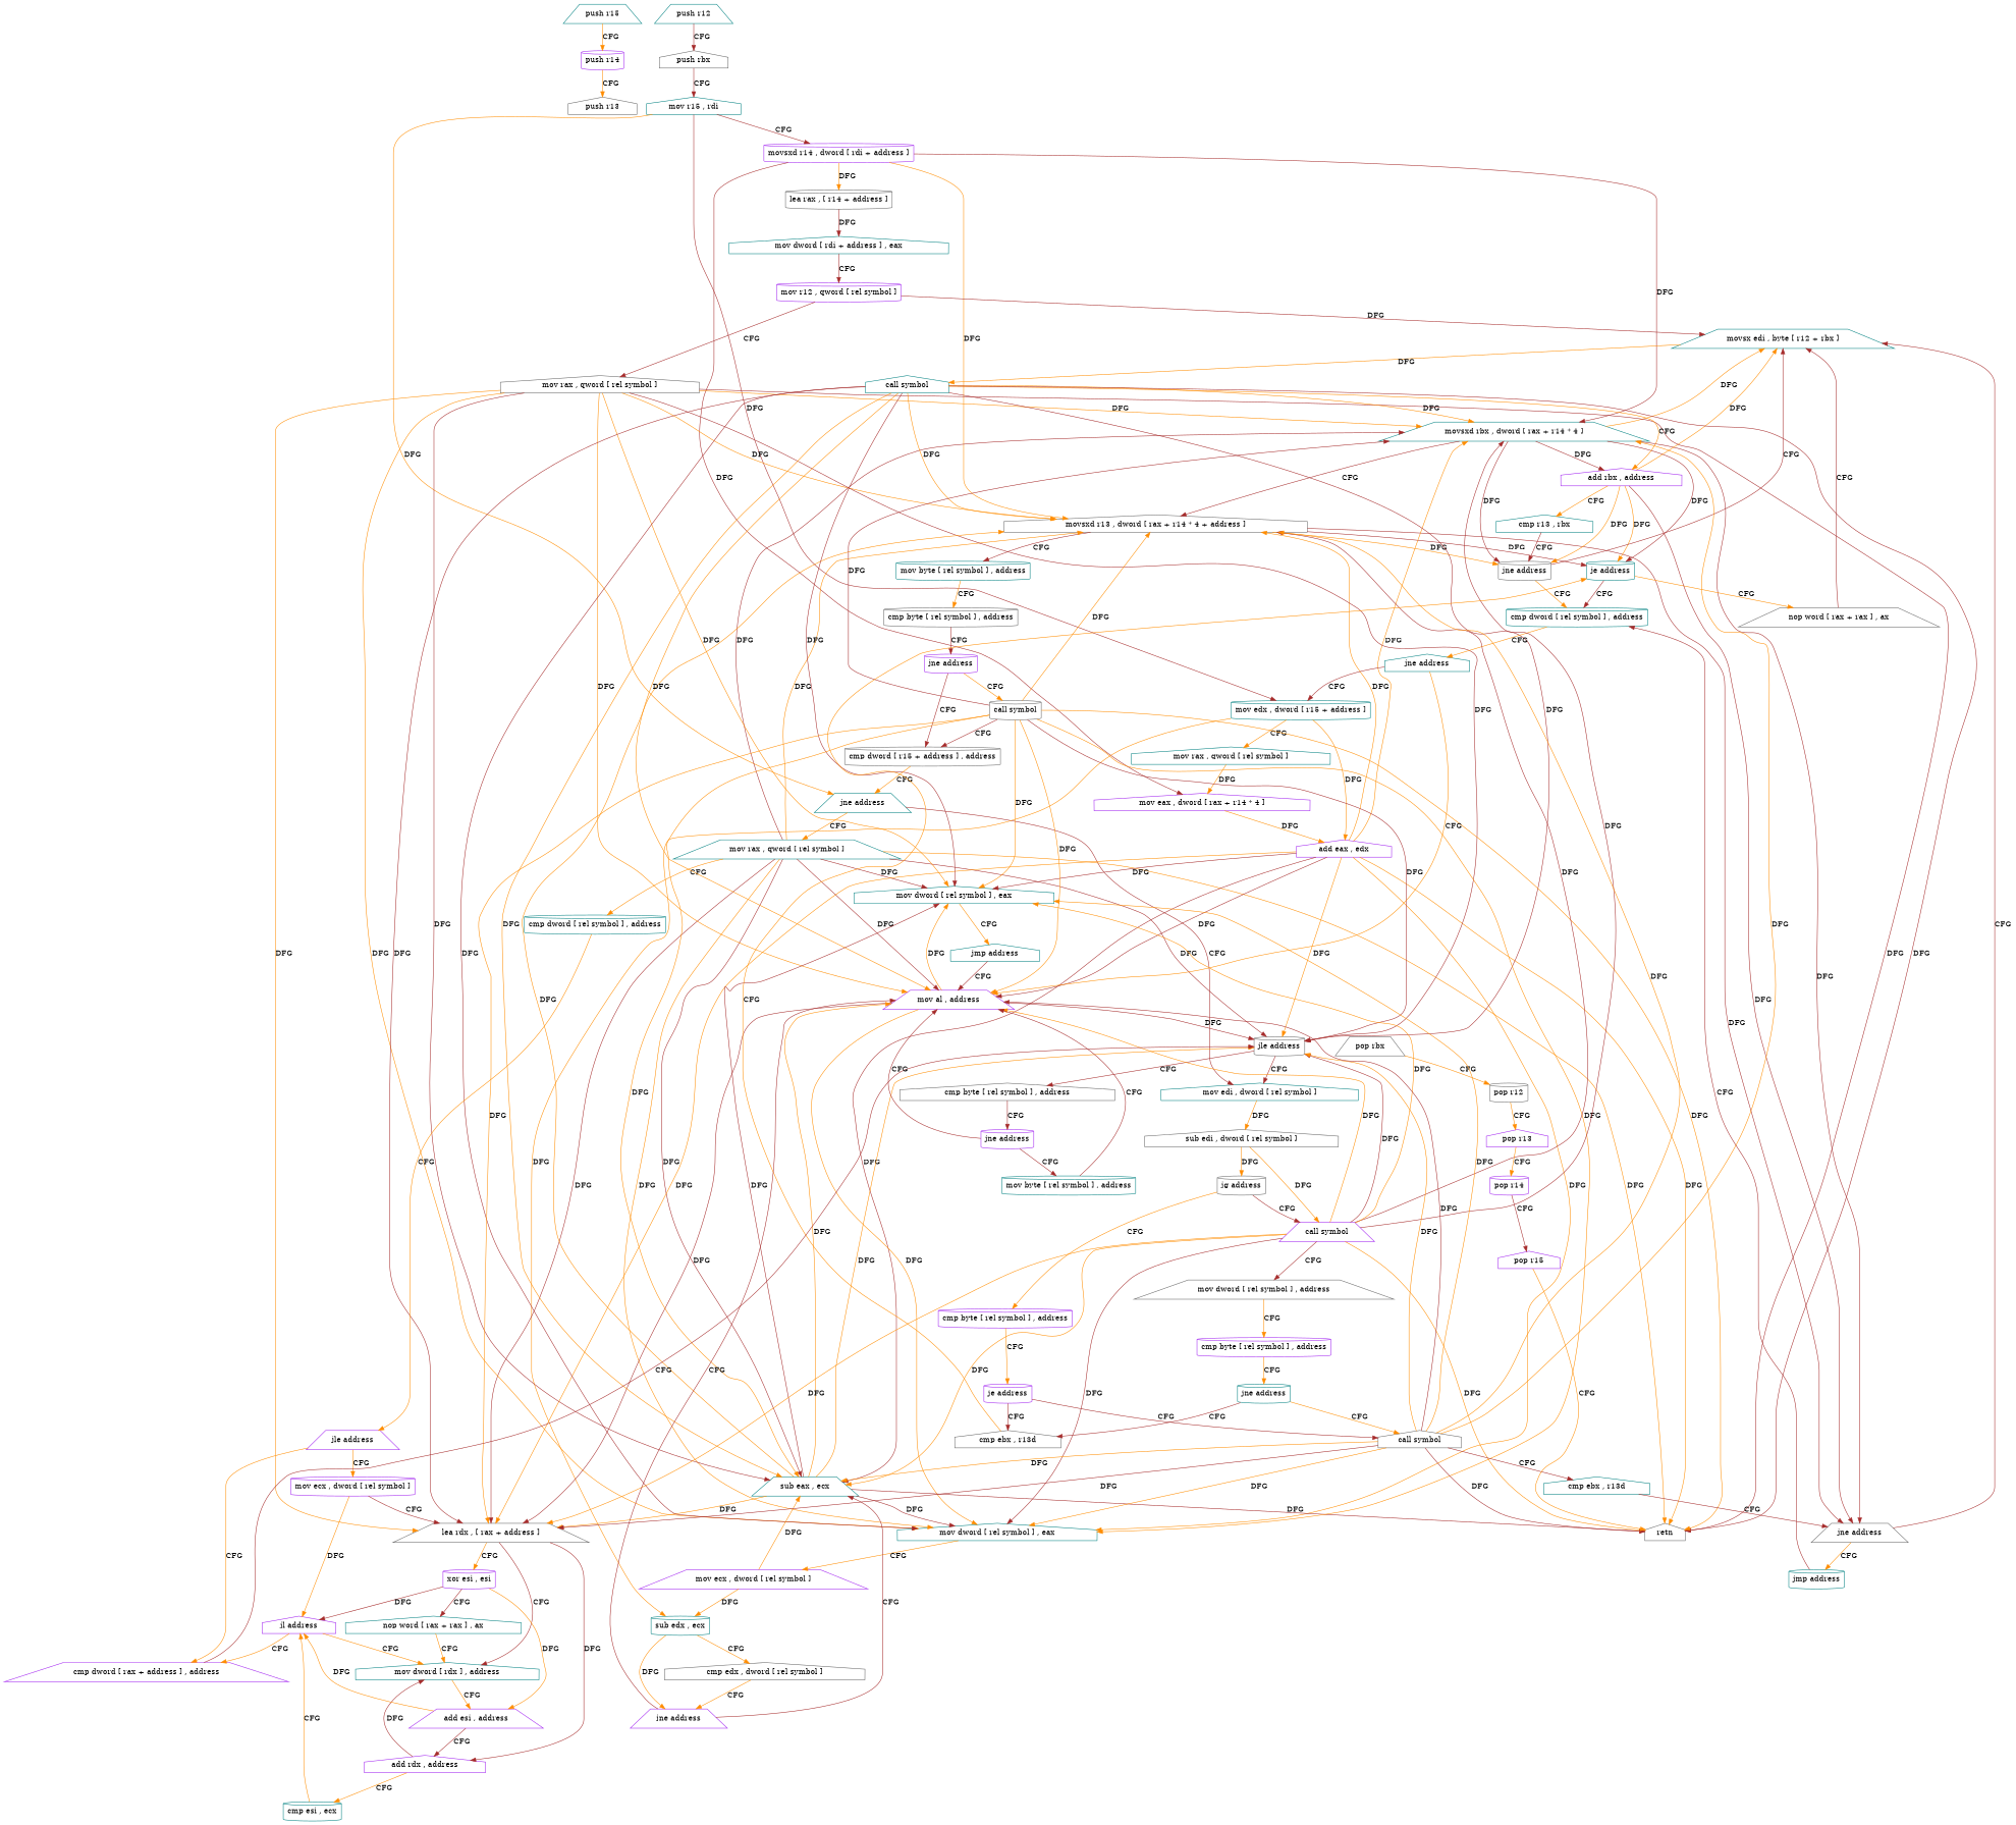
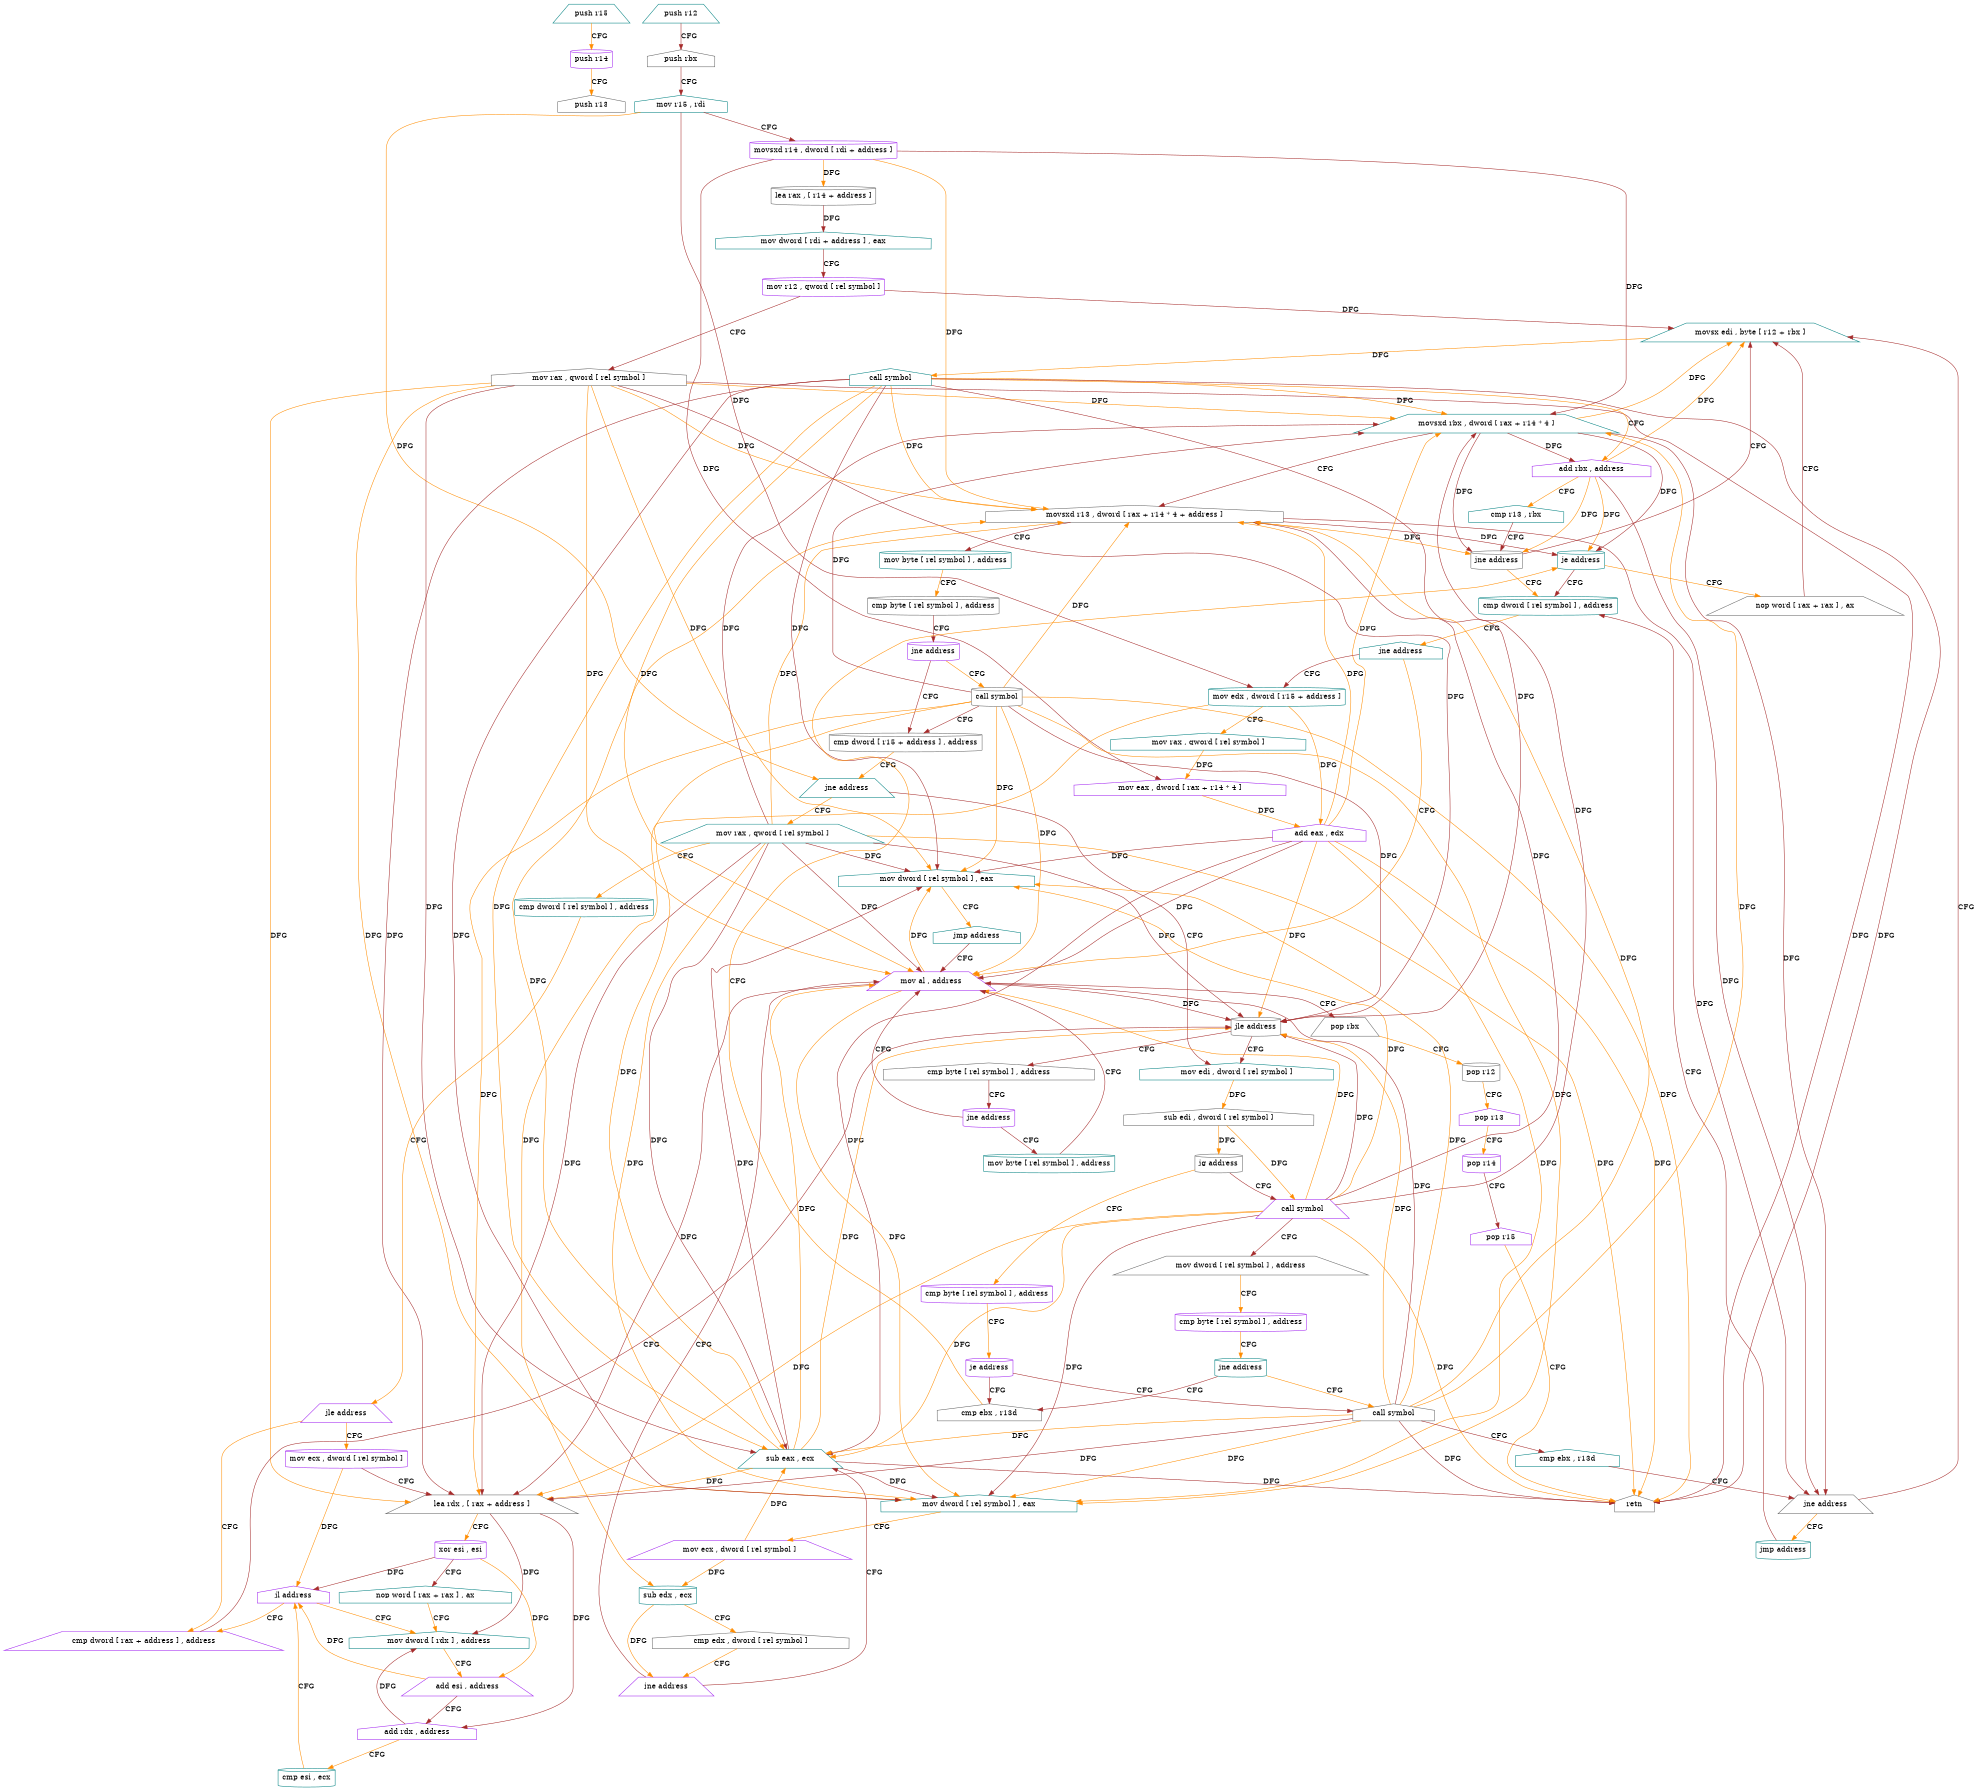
  digraph {
    node [color=teal shape=house]
    edge [color=darkorange]
    n1 [label="push r15" shape=trapezium]
    n2 [color=purple label="push r14" shape=cylinder]
    n3 [color=gray40 label="push r13"]
    n4 [label="push r12" shape=trapezium]
    n5 [color=gray40 label="push rbx"]
    n6 [label="mov r15 , rdi"]
    n7 [color=purple label="movsxd r14 , dword [ rdi + address ]" shape=cylinder]
    n8 [label="jne address" shape=trapezium]
    n9 [label="mov edx , dword [ r15 + address ]" shape=cylinder]
    n10 [color=gray40 label="lea rax , [ r14 + address ]" shape=cylinder]
    n11 [label="movsxd rbx , dword [ rax + r14 * 4 ]" shape=trapezium]
    n12 [color=gray40 label="movsxd r13 , dword [ rax + r14 * 4 + address ]"]
    n13 [color=purple label="mov eax , dword [ rax + r14 * 4 ]"]
    n14 [label="mov edi , dword [ rel symbol ]"]
    n15 [label="mov rax , qword [ rel symbol ]" shape=trapezium]
    n16 [label="mov rax , qword [ rel symbol ]"]
    n17 [color=purple label="add eax , edx"]
    n18 [label="sub edx , ecx" shape=cylinder]
    n19 [label="mov dword [ rdi + address ] , eax"]
    n20 [label="movsx edi , byte [ r12 + rbx ]" shape=trapezium]
    n21 [label="je address" shape=cylinder]
    n22 [color=gray40 label="jne address" shape=trapezium]
    n23 [color=purple label="add rbx , address"]
    n24 [color=gray40 label="jne address" shape=cylinder]
    n25 [label="mov byte [ rel symbol ] , address" shape=cylinder]
    n26 [color=purple label="mov r12 , qword [ rel symbol ]" shape=cylinder]
    n27 [color=gray40 label="mov rax , qword [ rel symbol ]"]
    n28 [color=gray40 label="jle address" shape=cylinder]
    n29 [color=gray40 label="lea rdx , [ rax + address ]" shape=trapezium]
    n30 [color=purple label="mov al , address" shape=trapezium]
    n31 [color=gray40 label=retn]
    n32 [label="mov dword [ rel symbol ] , eax"]
    n33 [label="sub eax , ecx" shape=trapezium]
    n34 [label="mov dword [ rel symbol ] , eax"]
    n35 [label="call symbol"]
    n36 [color=gray40 label="cmp byte [ rel symbol ] , address"]
    n37 [color=purple label="xor esi , esi" shape=cylinder]
    n38 [label="mov dword [ rdx ] , address"]
    n39 [color=purple label="add rdx , address"]
    n40 [color=gray40 label="pop rbx" shape=trapezium]
    n41 [color=purple label="mov ecx , dword [ rel symbol ]" shape=trapezium]
    n42 [label="jmp address"]
    n43 [label="cmp dword [ rel symbol ] , address" shape=cylinder]
    n44 [color=gray40 label="nop word [ rax + rax ] , ax" shape=trapezium]
    n45 [label="jmp address" shape=cylinder]
    n46 [label="cmp r13 , rbx"]
    n47 [color=gray40 label="cmp byte [ rel symbol ] , address" shape=cylinder]
    n48 [color=purple label="jne address" shape=cylinder]
    n49 [color=gray40 label="cmp dword [ r15 + address ] , address" shape=cylinder]
    n50 [color=gray40 label="call symbol" shape=cylinder]
    n51 [color=gray40 label="sub edi , dword [ rel symbol ]"]
    n52 [label="cmp dword [ rel symbol ] , address" shape=cylinder]
    n53 [color=gray40 label="jg address" shape=cylinder]
    n54 [color=purple label="call symbol" shape=trapezium]
    n55 [color=purple label="jle address" shape=trapezium]
    n56 [color=purple label="cmp byte [ rel symbol ] , address" shape=cylinder]
    n57 [color=gray40 label="mov dword [ rel symbol ] , address" shape=trapezium]
    n58 [color=purple label="je address" shape=cylinder]
    n59 [color=purple label="cmp byte [ rel symbol ] , address" shape=cylinder]
    n60 [color=gray40 label="cmp ebx , r13d"]
    n61 [color=gray40 label="call symbol"]
    n62 [color=purple label="cmp dword [ rax + address ] , address" shape=trapezium]
    n63 [color=purple label="mov ecx , dword [ rel symbol ]" shape=cylinder]
    n64 [color=purple label="jl address"]
    n65 [label="jne address" shape=cylinder]
    n66 [label="cmp ebx , r13d"]
    n67 [color=purple label="jne address" shape=cylinder]
    n68 [label="mov byte [ rel symbol ] , address" shape=cylinder]
    n69 [label="nop word [ rax + rax ] , ax"]
    n70 [color=purple label="add esi , address" shape=trapezium]
    n71 [label="cmp esi , ecx" shape=cylinder]
    n72 [label="jne address"]
    n73 [color=gray40 label="pop r12" shape=cylinder]
    n74 [color=gray40 label="cmp edx , dword [ rel symbol ]"]
    n75 [color=purple label="jne address" shape=trapezium]
    n76 [color=purple label="pop r13"]
    n77 [color=purple label="pop r14" shape=cylinder]
    n78 [color=purple label="pop r15"]
    n1 -> n2 [label=CFG]
    n2 -> n3 [label=CFG]
    n4 -> n5 [color=brown label=CFG]
    n5 -> n6 [color=brown label=CFG]
    n6 -> n7 [color=brown label=CFG]
    n6 -> n8 [label=DFG]
    n6 -> n9 [color=brown label=DFG]
    n7 -> n10 [label=DFG]
    n7 -> n11 [color=brown label=DFG]
    n7 -> n12 [label=DFG]
    n7 -> n13 [color=brown label=DFG]
    n8 -> n14 [color=brown label=CFG]
    n8 -> n15 [label=CFG]
    n9 -> n16 [label=CFG]
    n9 -> n17 [label=DFG]
    n9 -> n18 [label=DFG]
    n10 -> n19 [color=brown label=DFG]
    n11 -> n12 [color=brown label=CFG]
    n11 -> n20 [label=DFG]
    n11 -> n21 [color=brown label=DFG]
    n11 -> n22 [color=brown label=DFG]
    n11 -> n23 [color=brown label=DFG]
    n11 -> n24 [color=brown label=DFG]
    n12 -> n21 [color=brown label=DFG]
    n12 -> n22 [color=brown label=DFG]
    n12 -> n24 [label=DFG]
    n12 -> n25 [color=brown label=CFG]
    n13 -> n17 [label=DFG]
    n14 -> n51 [label=DFG]
    n15 -> n11 [color=brown label=DFG]
    n15 -> n12 [label=DFG]
    n15 -> n28 [color=brown label=DFG]
    n15 -> n29 [color=brown label=DFG]
    n15 -> n30 [color=brown label=DFG]
    n15 -> n31 [label=DFG]
    n15 -> n32 [label=DFG]
    n15 -> n33 [color=brown label=DFG]
    n15 -> n34 [color=brown label=DFG]
    n15 -> n52 [label=CFG]
    n16 -> n13 [label=DFG]
    n17 -> n11 [label=DFG]
    n17 -> n12 [label=DFG]
    n17 -> n28 [label=DFG]
-   n17 -> n29 [label=DFG]
    n17 -> n30 [color=brown label=DFG]
    n17 -> n31 [label=DFG]
    n17 -> n32 [label=DFG]
    n17 -> n33 [color=brown label=DFG]
    n17 -> n34 [color=brown label=DFG]
    n18 -> n74 [label=CFG]
    n18 -> n75 [label=DFG]
    n19 -> n26 [color=brown label=CFG]
    n20 -> n35 [label=DFG]
    n21 -> n43 [color=brown label=CFG]
    n21 -> n44 [label=CFG]
    n22 -> n20 [color=brown label=CFG]
    n22 -> n45 [label=CFG]
    n23 -> n20 [label=DFG]
    n23 -> n21 [label=DFG]
    n23 -> n22 [color=brown label=DFG]
    n23 -> n24 [label=DFG]
    n23 -> n46 [label=CFG]
    n24 -> n20 [color=brown label=CFG]
    n24 -> n43 [label=CFG]
    n25 -> n47 [label=CFG]
    n26 -> n20 [color=brown label=DFG]
    n26 -> n27 [color=brown label=CFG]
    n27 -> n11 [label=DFG]
    n27 -> n12 [label=DFG]
    n27 -> n28 [color=brown label=DFG]
    n27 -> n29 [label=DFG]
    n27 -> n30 [label=DFG]
    n27 -> n31 [color=brown label=DFG]
    n27 -> n32 [label=DFG]
    n27 -> n33 [color=brown label=DFG]
    n27 -> n34 [label=DFG]
    n28 -> n14 [color=brown label=CFG]
    n28 -> n36 [color=brown label=CFG]
    n29 -> n37 [label=CFG]
-   n29 -> n38 [color=brown label=CFG]
+   n29 -> n38 [color=brown label=DFG]
    n29 -> n39 [color=brown label=DFG]
    n30 -> n28 [color=brown label=DFG]
    n30 -> n29 [color=brown label=DFG]
    n30 -> n32 [label=DFG]
    n30 -> n34 [label=DFG]
+   n30 -> n40 [color=brown label=CFG]
    n32 -> n41 [label=CFG]
    n33 -> n12 [label=DFG]
    n33 -> n28 [label=DFG]
    n33 -> n29 [label=DFG]
    n33 -> n30 [label=DFG]
    n33 -> n31 [color=brown label=DFG]
    n33 -> n32 [color=brown label=DFG]
    n33 -> n34 [color=brown label=DFG]
    n34 -> n42 [label=CFG]
    n35 -> n11 [label=DFG]
    n35 -> n12 [label=DFG]
    n35 -> n23 [label=CFG]
    n35 -> n28 [color=brown label=DFG]
    n35 -> n29 [color=brown label=DFG]
    n35 -> n30 [label=DFG]
    n35 -> n31 [color=brown label=DFG]
    n35 -> n32 [color=brown label=DFG]
    n35 -> n33 [label=DFG]
    n35 -> n34 [color=brown label=DFG]
    n36 -> n67 [color=brown label=CFG]
    n37 -> n64 [color=brown label=DFG]
    n37 -> n69 [color=brown label=CFG]
    n37 -> n70 [label=DFG]
    n38 -> n70 [label=CFG]
    n39 -> n38 [color=brown label=DFG]
    n39 -> n71 [label=CFG]
    n40 -> n73 [label=CFG]
    n41 -> n18 [label=DFG]
    n41 -> n33 [label=DFG]
    n42 -> n30 [color=brown label=CFG]
    n43 -> n72 [label=CFG]
    n44 -> n20 [color=brown label=CFG]
    n45 -> n43 [color=brown label=CFG]
    n46 -> n24 [color=brown label=CFG]
    n47 -> n48 [color=brown label=CFG]
    n48 -> n49 [color=brown label=CFG]
    n48 -> n50 [label=CFG]
    n49 -> n8 [label=CFG]
    n50 -> n11 [color=brown label=DFG]
    n50 -> n12 [label=DFG]
    n50 -> n28 [color=brown label=DFG]
    n50 -> n29 [label=DFG]
    n50 -> n30 [label=DFG]
    n50 -> n31 [label=DFG]
    n50 -> n32 [label=DFG]
    n50 -> n33 [label=DFG]
    n50 -> n34 [label=DFG]
    n50 -> n49 [color=brown label=CFG]
    n51 -> n53 [label=DFG]
    n51 -> n54 [label=DFG]
    n52 -> n55 [label=CFG]
    n53 -> n54 [color=brown label=CFG]
    n53 -> n56 [label=CFG]
    n54 -> n11 [color=brown label=DFG]
    n54 -> n12 [color=brown label=DFG]
    n54 -> n28 [color=brown label=DFG]
    n54 -> n29 [label=DFG]
    n54 -> n30 [label=DFG]
    n54 -> n31 [label=DFG]
    n54 -> n32 [color=brown label=DFG]
    n54 -> n33 [label=DFG]
    n54 -> n34 [label=DFG]
    n54 -> n57 [color=brown label=CFG]
    n55 -> n62 [label=CFG]
    n55 -> n63 [label=CFG]
    n56 -> n58 [label=CFG]
    n57 -> n59 [label=CFG]
    n58 -> n60 [color=brown label=CFG]
    n58 -> n61 [color=brown label=CFG]
    n59 -> n65 [label=CFG]
    n60 -> n21 [label=CFG]
    n61 -> n11 [label=DFG]
    n61 -> n12 [label=DFG]
    n61 -> n28 [label=DFG]
    n61 -> n29 [color=brown label=DFG]
    n61 -> n30 [color=brown label=DFG]
    n61 -> n31 [color=brown label=DFG]
    n61 -> n32 [label=DFG]
    n61 -> n33 [label=DFG]
    n61 -> n34 [label=DFG]
    n61 -> n66 [color=brown label=CFG]
    n62 -> n28 [color=brown label=CFG]
    n63 -> n29 [color=brown label=CFG]
    n63 -> n64 [label=DFG]
    n64 -> n38 [label=CFG]
    n64 -> n62 [label=CFG]
    n65 -> n60 [color=brown label=CFG]
    n65 -> n61 [label=CFG]
    n66 -> n22 [color=brown label=CFG]
    n67 -> n30 [color=brown label=CFG]
    n67 -> n68 [color=brown label=CFG]
    n68 -> n30 [color=brown label=CFG]
    n69 -> n38 [label=CFG]
    n70 -> n39 [color=brown label=CFG]
    n70 -> n64 [label=DFG]
    n71 -> n64 [label=CFG]
    n72 -> n9 [color=brown label=CFG]
    n72 -> n30 [label=CFG]
    n73 -> n76 [label=CFG]
    n74 -> n75 [label=CFG]
    n75 -> n30 [color=brown label=CFG]
    n75 -> n33 [color=brown label=CFG]
    n76 -> n77 [label=CFG]
    n77 -> n78 [color=brown label=CFG]
    n78 -> n31 [label=CFG]
  }
